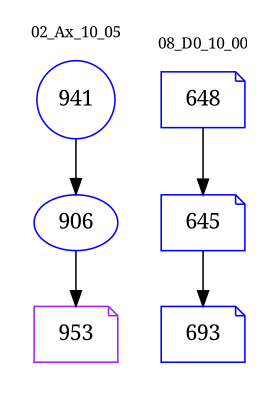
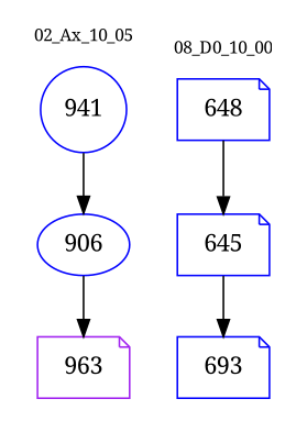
  digraph {
    fontname="Noto Serif"
    node [color=blue fontname="Noto Serif" shape=note]
    edge [color=black fontname="Noto Serif"]
    n1 [label=941 shape=circle]
    n2 [label=906 shape=ellipse]
-   n3 [color=purple label=953]
+   n3 [color=purple label=963]
    n4 [label=648]
    n5 [label=645]
    n6 [label=693]
    subgraph cluster_1 {
      color=white
      fontsize=10
      label="02_Ax_10_05"
      n1
      n2
      n3
    }
    subgraph cluster_2 {
      color=white
      fontsize=10
      label="08_D0_10_00"
      n4
      n5
      n6
    }
    n1 -> n2
    n2 -> n3
    n4 -> n5
    n5 -> n6
  }
